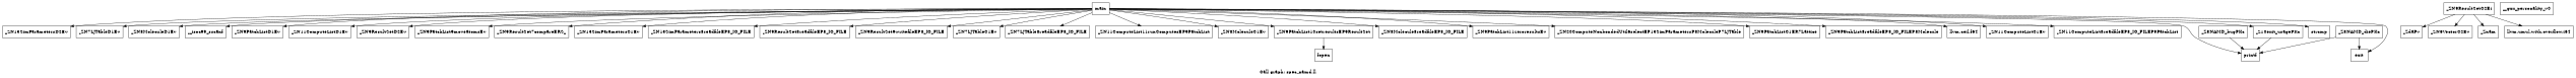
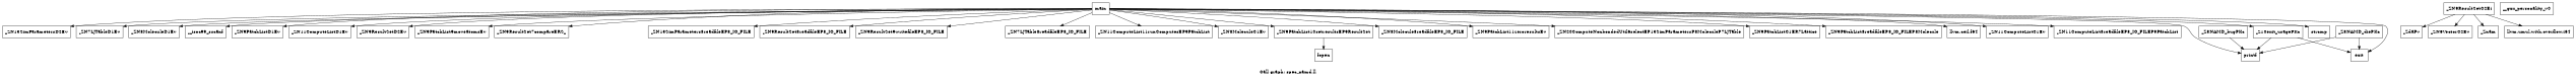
  digraph {
    label="Call graph: spec_namd.ll"
    node [shape=record]
    n1 [label="{_Z10exit_usagePKc}"]
    n2 [label="{printf}"]
    n3 [label="{exit}"]
    n4 [label="{_Z8NAMD_bugPKc}"]
    n5 [label="{_Z8NAMD_diePKc}"]
    n6 [label="{main}"]
    n7 [label="{strcmp}"]
    n8 [label="{_ZN13SimParametersD2Ev}"]
    n9 [label="{_ZN7LJTableD1Ev}"]
    n10 [label="{_ZN8MoleculeD1Ev}"]
    n11 [label="{__isoc99_sscanf}"]
    n12 [label="{_ZN9PatchListD1Ev}"]
    n13 [label="{_ZN11ComputeListD1Ev}"]
    n14 [label="{_ZN9ResultSetD2Ev}"]
    n15 [label="{_ZN9PatchList9moveatomsEv}"]
    n16 [label="{_ZN9ResultSet7compareERS_}"]
-   n17 [label="{_ZN13SimParametersC1Ev}"]
    n18 [label="{_ZN13SimParameters8readfileEP8_IO_FILE}"]
    n19 [label="{_ZN9ResultSet8readfileEP8_IO_FILE}"]
    n20 [label="{_ZN9ResultSet9writefileEP8_IO_FILE}"]
-   n21 [label="{_ZN7LJTableC1Ev}"]
    n22 [label="{_ZN7LJTable8readfileEP8_IO_FILE}"]
    n23 [label="{_ZN9PatchList10setresultsEP9ResultSet}"]
    n24 [label="{_ZN11ComputeList11runComputesEP9PatchList}"]
    n25 [label="{_ZN8MoleculeC1Ev}"]
    n26 [label="{_ZN8Molecule8readfileEP8_IO_FILE}"]
    n27 [label="{_ZN9PatchList11zeroresultsEv}"]
    n28 [label="{_ZN20ComputeNonbondedUtil6selectEP13SimParametersP8MoleculeP7LJTable}"]
    n29 [label="{_ZN9PatchListC1ER7Lattice}"]
    n30 [label="{_ZN9PatchList8readfileEP8_IO_FILEP8Molecule}"]
    n31 [label="{llvm.ceil.f64}"]
    n32 [label="{_ZN11ComputeListC1Ev}"]
    n33 [label="{_ZN11ComputeList8readfileEP8_IO_FILEP9PatchList}"]
    n34 [label="{fopen}"]
    n35 [label="{_ZN9ResultSetC2Ei}"]
    n36 [label="{_ZdaPv}"]
    n37 [label="{_ZN6VectorC2Ev}"]
    n38 [label="{_Znam}"]
    n39 [label="{llvm.umul.with.overflow.i64}"]
    n40 [label="{__gxx_personality_v0}"]
    n1 -> n2
+   n1 -> n3
    n4 -> n2
    n5 -> n2
    n5 -> n3
    n6 -> n1
    n6 -> n2
    n6 -> n3
    n6 -> n7
    n6 -> n8
    n6 -> n9
    n6 -> n10
    n6 -> n11
    n6 -> n12
    n6 -> n13
    n6 -> n14
    n6 -> n15
    n6 -> n16
-   n6 -> n17
    n6 -> n18
    n6 -> n19
    n6 -> n20
-   n6 -> n21
    n6 -> n22
    n6 -> n23
    n6 -> n24
    n6 -> n25
    n6 -> n26
    n6 -> n27
    n6 -> n28
    n6 -> n29
    n6 -> n30
    n6 -> n31
    n6 -> n32
    n6 -> n33
    n23 -> n34
    n35 -> n36
    n35 -> n37
    n35 -> n38
    n35 -> n39
  }
